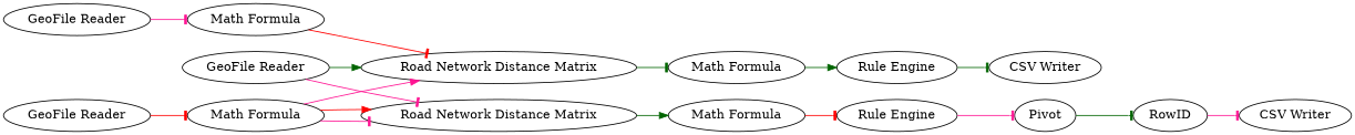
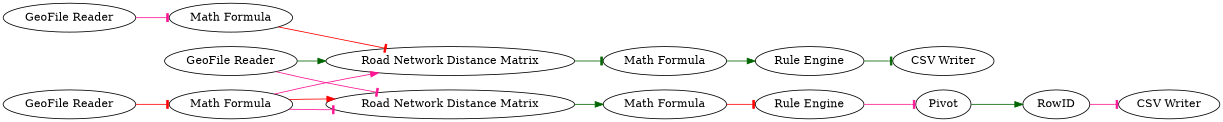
  digraph {
    rankdir=LR
    edge [color=deeppink arrowhead=tee]
    n1 [label="GeoFile Reader"]
    n2 [label="Math Formula"]
    n3 [label="GeoFile Reader"]
    n4 [label="Math Formula"]
    n5 [label="GeoFile Reader"]
    n6 [label="Road Network Distance Matrix"]
    n7 [label="Road Network Distance Matrix"]
    n8 [label="Math Formula"]
    n9 [label="Rule Engine"]
    n10 [label="CSV Writer"]
    n11 [label="Math Formula"]
    n12 [label="Rule Engine"]
    n13 [label=Pivot]
    n14 [label=RowID]
    n15 [label="CSV Writer"]
    n1 -> n2 [color=red]
    n2 -> n6 [arrowhead=normal]
    n2 -> n7
    n2 -> n7 [color=red arrowhead=normal]
    n3 -> n4
    n4 -> n6 [color=red]
    n5 -> n6 [color=darkgreen arrowhead=normal]
    n5 -> n7
    n6 -> n8 [color=darkgreen]
    n7 -> n11 [color=darkgreen arrowhead=normal]
    n8 -> n9 [color=darkgreen arrowhead=normal]
    n9 -> n10 [color=darkgreen]
    n11 -> n12 [color=red]
    n12 -> n13
-   n13 -> n14 [color=darkgreen]
+   n13 -> n14 [color=darkgreen arrowhead=normal]
    n14 -> n15
  }
